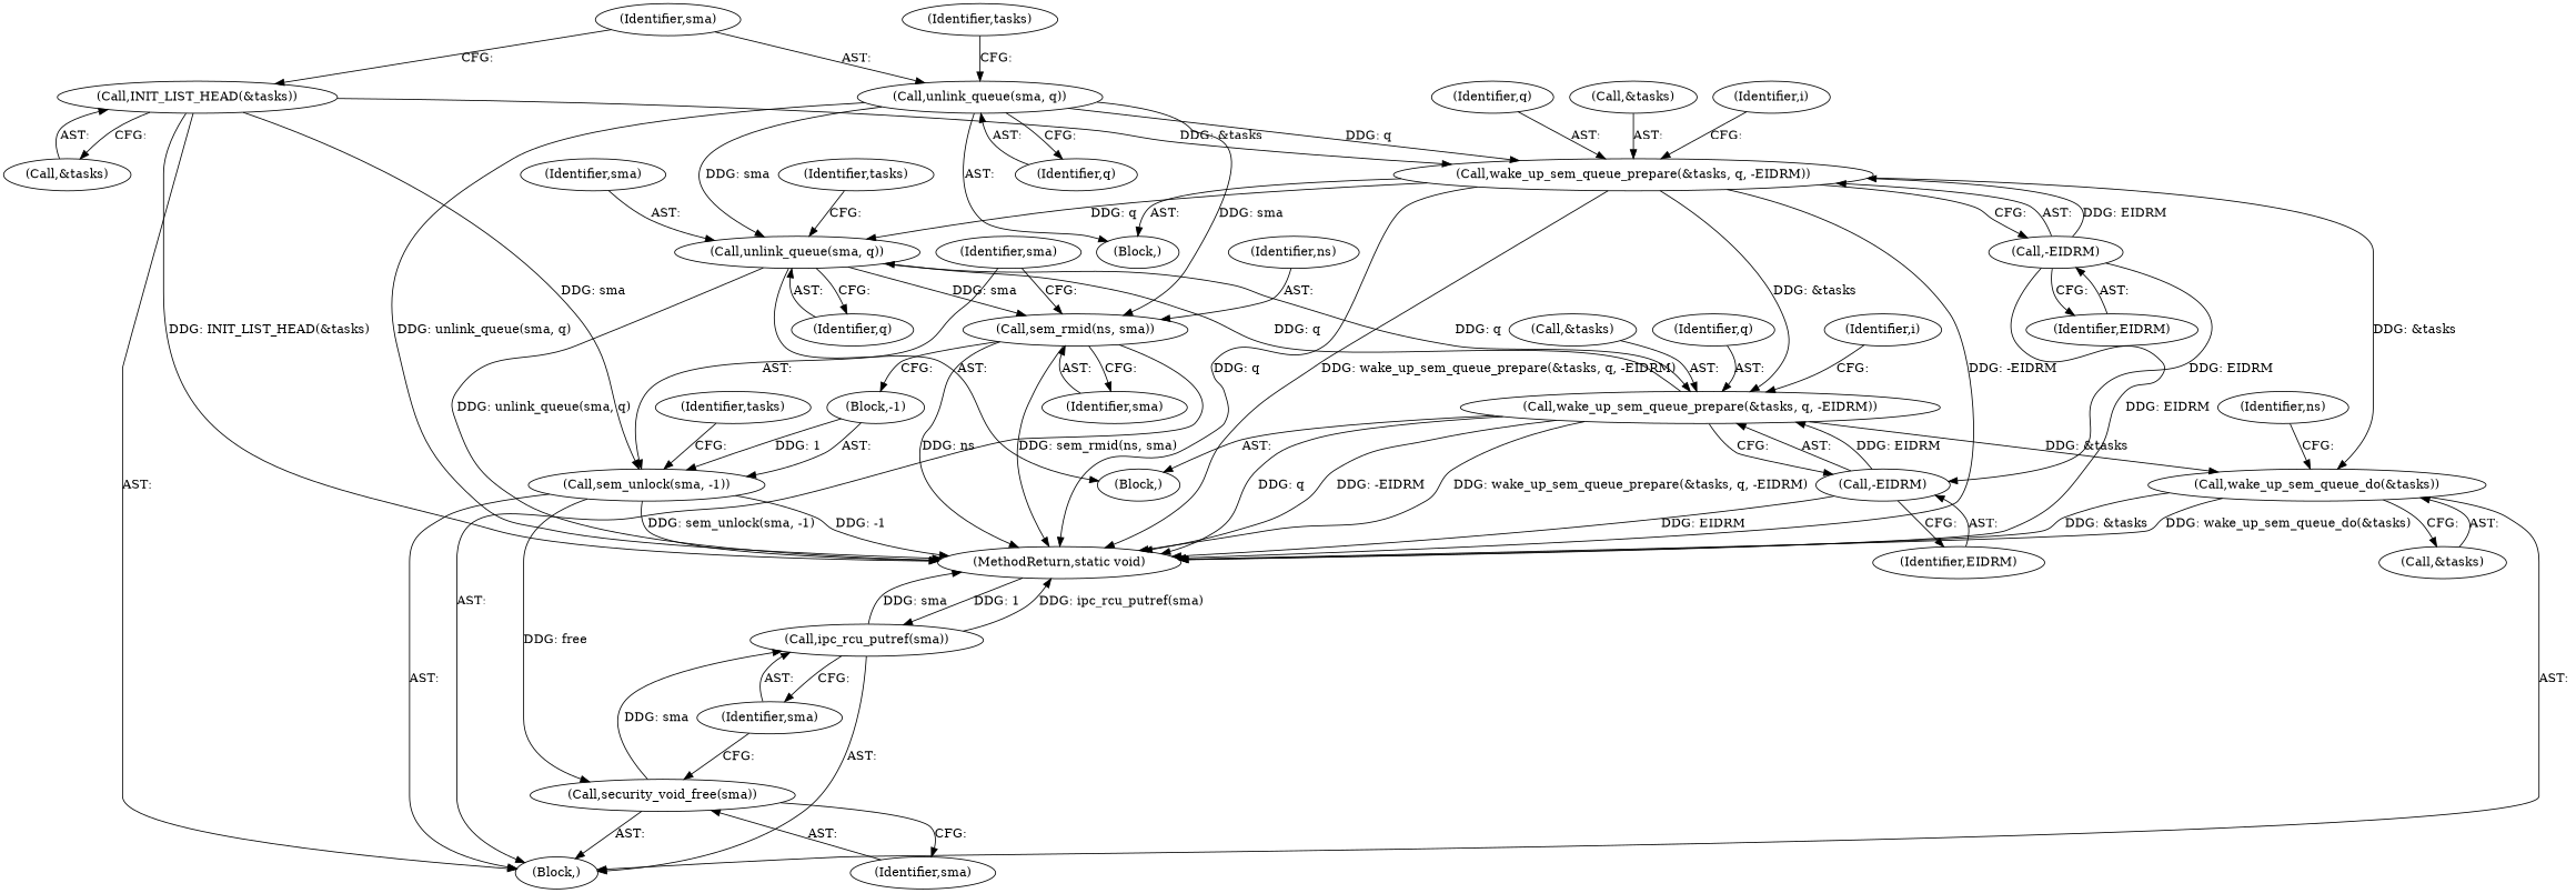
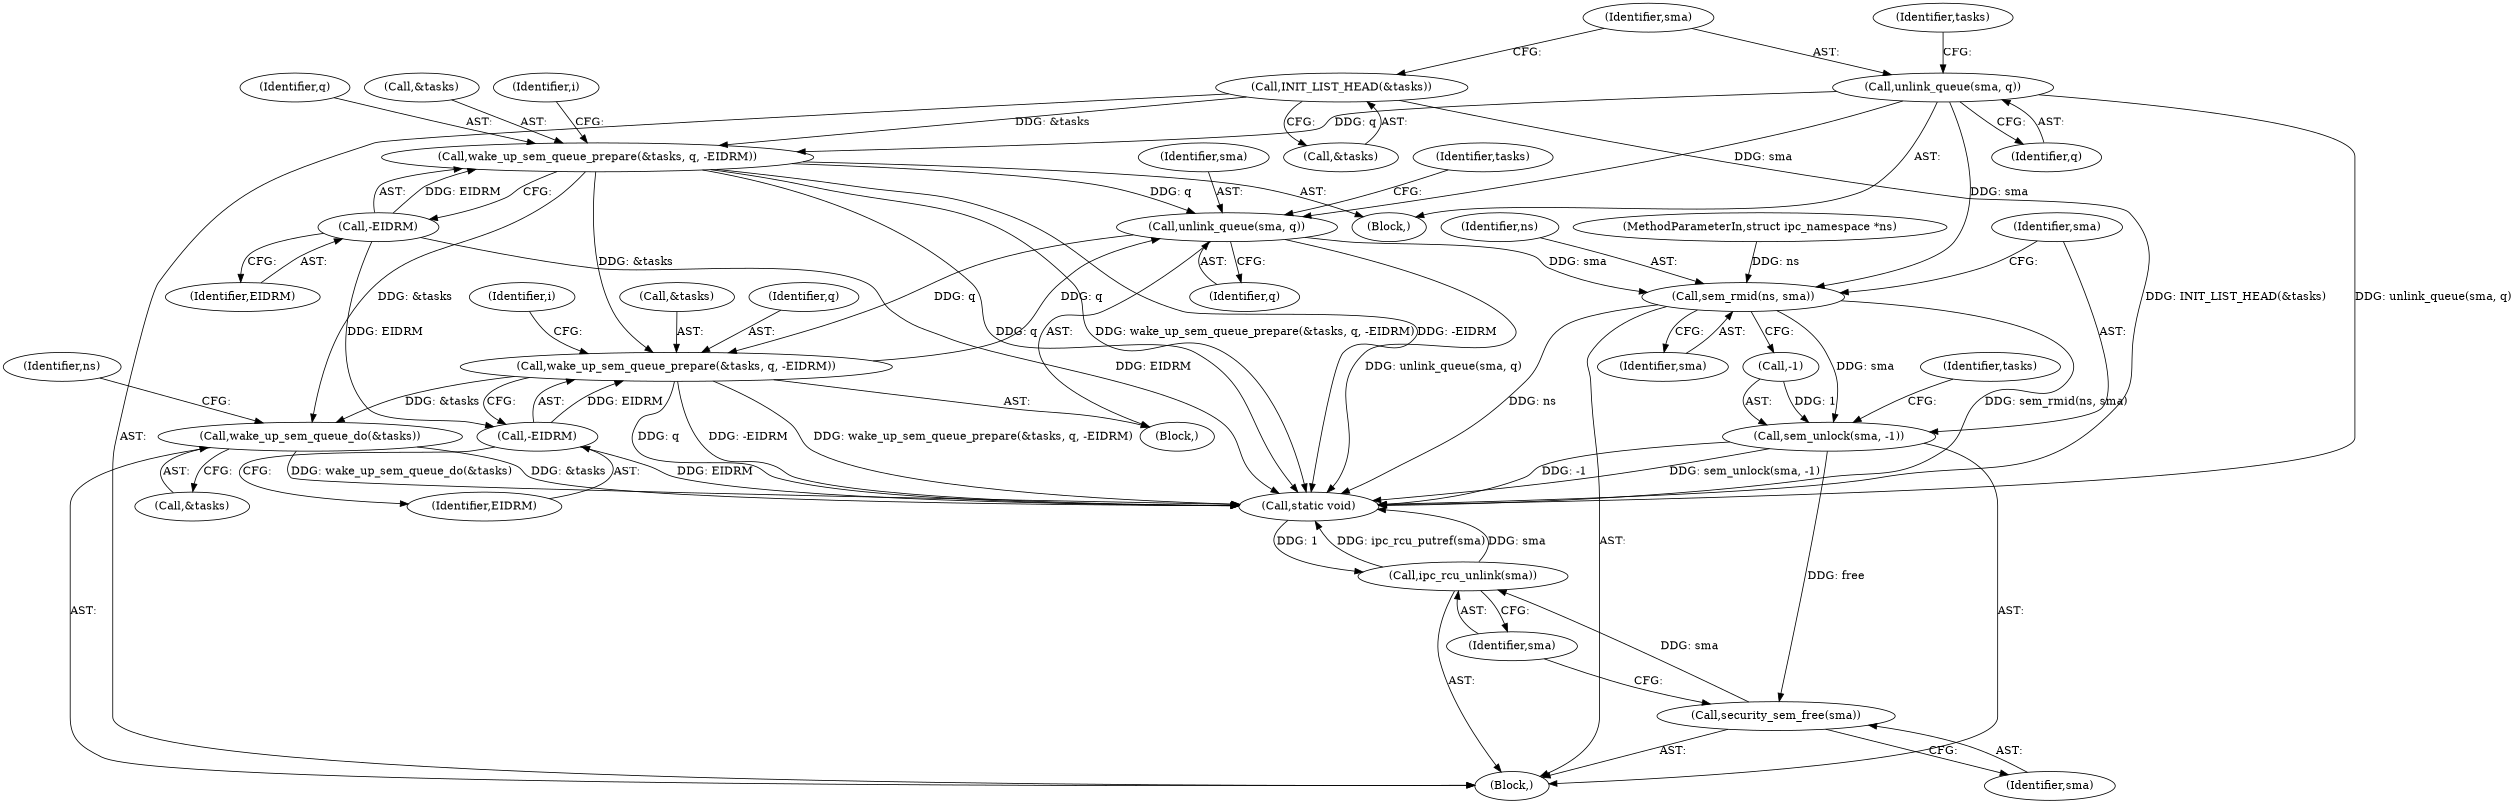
  digraph {
    n1 [label="(Call,unlink_queue(sma, q))"]
    n2 [label="(Call,wake_up_sem_queue_prepare(&tasks, q, -EIDRM))"]
    n3 [label="(Call,sem_rmid(ns, sma))"]
-   n4 [label="(MethodReturn,static void)"]
+   n4 [label="(Call,static void)"]
    n5 [label="(Identifier,q)"]
    n6 [label="(Block,)"]
    n7 [label="(Call,wake_up_sem_queue_do(&tasks))"]
    n8 [label="(Call,-EIDRM)"]
    n9 [label="(Block,)"]
    n10 [label="(Call,sem_unlock(sma, -1))"]
    n11 [label="(Identifier,sma)"]
-   n12 [label="(Block,-1)"]
-   n13 [label="(Call,ipc_rcu_putref(sma))"]
+   n12 [label="(Call,-1)"]
+   n13 [label="(Call,ipc_rcu_unlink(sma))"]
    n14 [label="(Call,unlink_queue(sma, q))"]
    n15 [label="(Call,wake_up_sem_queue_prepare(&tasks, q, -EIDRM))"]
    n16 [label="(Block,)"]
    n17 [label="(Identifier,q)"]
    n18 [label="(Call,-EIDRM)"]
    n19 [label="(Identifier,EIDRM)"]
    n20 [label="(Call,&tasks)"]
    n21 [label="(Call,INIT_LIST_HEAD(&tasks))"]
    n22 [label="(Call,&tasks)"]
    n23 [label="(Identifier,EIDRM)"]
-   n24 [label="(Call,security_void_free(sma))"]
+   n24 [label="(Call,security_sem_free(sma))"]
    n25 [label="(Identifier,sma)"]
    n26 [label="(Identifier,sma)"]
    n27 [label="(Identifier,i)"]
    n28 [label="(Identifier,tasks)"]
    n29 [label="(Identifier,tasks)"]
    n30 [label="(Identifier,sma)"]
    n31 [label="(Identifier,q)"]
    n32 [label="(Call,&tasks)"]
    n33 [label="(Call,&tasks)"]
    n34 [label="(Identifier,q)"]
    n35 [label="(Identifier,sma)"]
    n36 [label="(Identifier,ns)"]
    n37 [label="(Identifier,sma)"]
    n38 [label="(Identifier,tasks)"]
    n39 [label="(Identifier,i)"]
+   n40 [label="(MethodParameterIn,struct ipc_namespace *ns)"]
    n41 [label="(Identifier,ns)"]
    n1 -> n2 [label="DDG: q"]
    n1 -> n3 [label="DDG: sma"]
    n1 -> n4 [label="DDG: unlink_queue(sma, q)"]
    n1 -> n5 [label="CFG: "]
    n1 -> n6 [label="AST: "]
    n2 -> n1 [label="DDG: q"]
    n2 -> n4 [label="DDG: q"]
    n2 -> n4 [label="DDG: -EIDRM"]
    n2 -> n4 [label="DDG: wake_up_sem_queue_prepare(&tasks, q, -EIDRM)"]
    n2 -> n6 [label="AST: "]
    n2 -> n7 [label="DDG: &tasks"]
    n2 -> n8 [label="CFG: "]
    n3 -> n4 [label="DDG: sem_rmid(ns, sma)"]
    n3 -> n4 [label="DDG: ns"]
    n3 -> n9 [label="AST: "]
-   n21 -> n10 [label="DDG: sma"]
+   n3 -> n10 [label="DDG: sma"]
    n3 -> n11 [label="CFG: "]
    n3 -> n12 [label="CFG: "]
    n4 -> n13 [label="DDG: 1"]
    n5 -> n1 [label="AST: "]
    n7 -> n4 [label="DDG: &tasks"]
    n7 -> n4 [label="DDG: wake_up_sem_queue_do(&tasks)"]
    n7 -> n9 [label="AST: "]
    n7 -> n20 [label="CFG: "]
    n8 -> n2 [label="AST: "]
    n8 -> n2 [label="DDG: EIDRM"]
    n8 -> n4 [label="DDG: EIDRM"]
    n8 -> n23 [label="CFG: "]
    n10 -> n4 [label="DDG: sem_unlock(sma, -1)"]
    n10 -> n4 [label="DDG: -1"]
    n10 -> n9 [label="AST: "]
    n10 -> n24 [label="DDG: free"]
    n11 -> n3 [label="AST: "]
    n12 -> n10 [label="AST: "]
    n12 -> n10 [label="DDG: 1"]
    n13 -> n4 [label="DDG: ipc_rcu_putref(sma)"]
    n13 -> n4 [label="DDG: sma"]
    n13 -> n9 [label="AST: "]
    n13 -> n26 [label="CFG: "]
    n14 -> n1 [label="DDG: sma"]
    n14 -> n3 [label="DDG: sma"]
    n14 -> n4 [label="DDG: unlink_queue(sma, q)"]
    n14 -> n15 [label="DDG: q"]
    n14 -> n16 [label="AST: "]
    n14 -> n17 [label="CFG: "]
    n15 -> n1 [label="DDG: q"]
    n15 -> n2 [label="DDG: &tasks"]
    n15 -> n4 [label="DDG: q"]
    n15 -> n4 [label="DDG: wake_up_sem_queue_prepare(&tasks, q, -EIDRM)"]
    n15 -> n4 [label="DDG: -EIDRM"]
    n15 -> n7 [label="DDG: &tasks"]
    n15 -> n16 [label="AST: "]
    n15 -> n18 [label="CFG: "]
    n17 -> n14 [label="AST: "]
    n18 -> n4 [label="DDG: EIDRM"]
    n18 -> n8 [label="DDG: EIDRM"]
    n18 -> n15 [label="AST: "]
    n18 -> n15 [label="DDG: EIDRM"]
    n18 -> n19 [label="CFG: "]
    n19 -> n18 [label="AST: "]
    n20 -> n7 [label="AST: "]
    n21 -> n4 [label="DDG: INIT_LIST_HEAD(&tasks)"]
    n21 -> n9 [label="AST: "]
    n21 -> n15 [label="DDG: &tasks"]
    n21 -> n22 [label="CFG: "]
    n22 -> n21 [label="AST: "]
    n23 -> n8 [label="AST: "]
    n24 -> n9 [label="AST: "]
    n24 -> n13 [label="DDG: sma"]
    n24 -> n25 [label="CFG: "]
    n25 -> n24 [label="AST: "]
    n26 -> n13 [label="AST: "]
    n26 -> n24 [label="CFG: "]
    n27 -> n15 [label="CFG: "]
    n28 -> n1 [label="CFG: "]
    n29 -> n10 [label="CFG: "]
    n30 -> n14 [label="AST: "]
    n30 -> n21 [label="CFG: "]
    n31 -> n15 [label="AST: "]
    n32 -> n2 [label="AST: "]
    n33 -> n15 [label="AST: "]
    n34 -> n2 [label="AST: "]
    n35 -> n1 [label="AST: "]
    n36 -> n3 [label="AST: "]
    n37 -> n3 [label="CFG: "]
    n37 -> n10 [label="AST: "]
    n38 -> n14 [label="CFG: "]
    n39 -> n2 [label="CFG: "]
+   n40 -> n3 [label="DDG: ns"]
    n41 -> n7 [label="CFG: "]
  }
